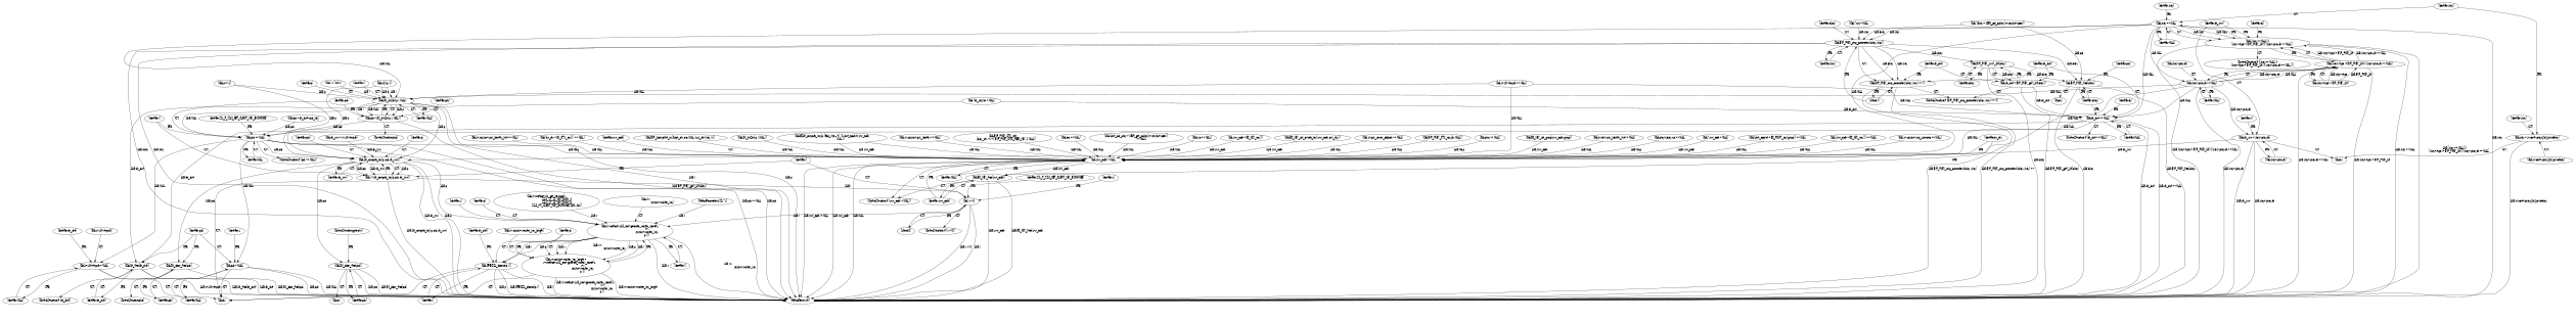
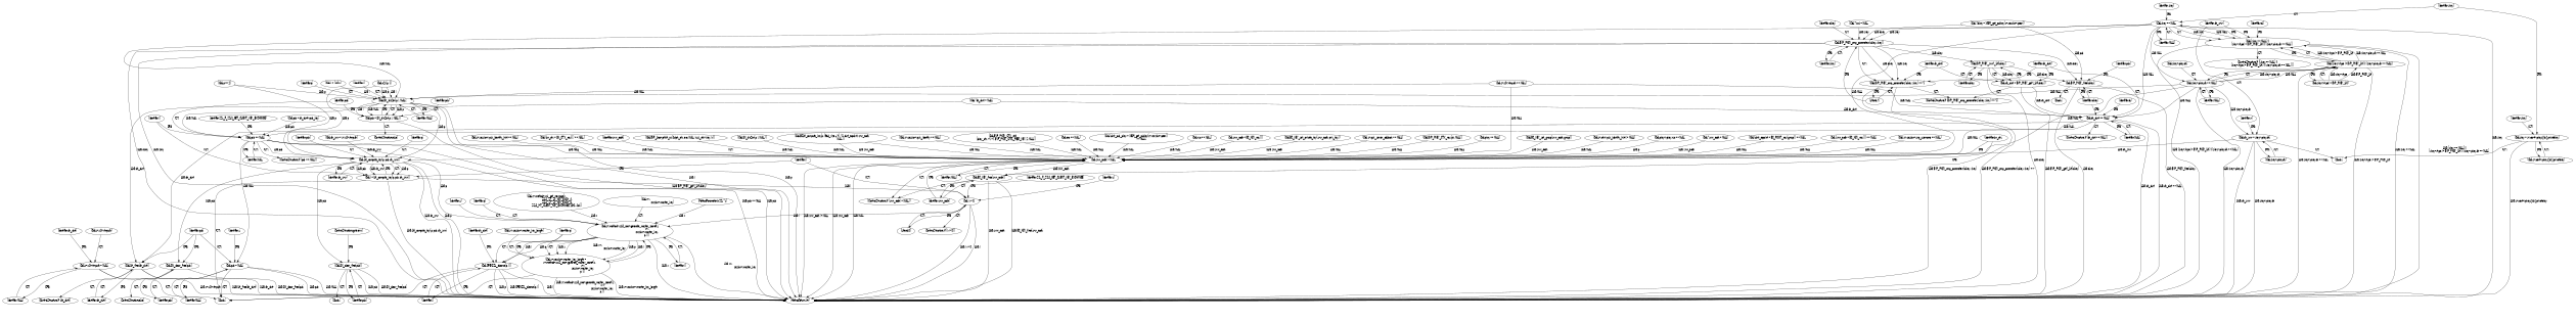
  digraph {
    fontname="Patrick Hand"
    node [fontname="Patrick Hand"]
    edge [fontname="Patrick Hand"]
    n1 [label="(Call,skey = s->cert->pkeys[idx].privatekey)"]
    n2 [label="(Block,)"]
    n3 [label="(Call,s->cert->pkeys[idx].privatekey)"]
    n4 [label="(MethodReturn,int)"]
    n5 [label="(Call,skey == NULL)"]
    n6 [label="(Call,(skey == NULL) ||\n                (skey->type != EVP_PKEY_DH) || (skey->pkey.dh == NULL))"]
    n7 [label="(Call,skey->pkey.dh == NULL)"]
    n8 [label="(Call,dh_clnt == NULL)"]
    n9 [label="(Call,srvr_ecdh != NULL)"]
    n10 [label="(Call,BN_bin2bn(p, i, NULL))"]
    n11 [label="(Call,EVP_PKEY_cmp_parameters(clkey, skey))"]
    n12 [label="(Identifier,NULL)"]
    n13 [label="(Call,(skey->type != EVP_PKEY_DH) || (skey->pkey.dh == NULL))"]
    n14 [label="(ControlStructure,if ((skey == NULL) ||\n                (skey->type != EVP_PKEY_DH) || (skey->pkey.dh == NULL)))"]
    n15 [label="(Call,dh_srvr = skey->pkey.dh)"]
    n16 [label="(Identifier,NULL)"]
    n17 [label="(Call,pub == NULL)"]
    n18 [label="(Call,DH_free(dh_clnt))"]
    n19 [label="(Identifier,NULL)"]
    n20 [label="(ControlStructure,if (dh_clnt == NULL))"]
    n21 [label="(Call,EC_KEY_free(srvr_ecdh))"]
    n22 [label="(ControlStructure,if (srvr_ecdh != NULL))"]
    n23 [label="(Identifier,NULL)"]
    n24 [label="(Call,DH_compute_key(p, pub, dh_srvr))"]
    n25 [label="(Call,pub = BN_bin2bn(p, i, NULL))"]
    n26 [label="(Identifier,NULL)"]
    n27 [label="(Call,EVP_PKEY_cmp_parameters(clkey, skey) == 1)"]
    n28 [label="(Call,EVP_PKEY_srvr1_DH(clkey))"]
    n29 [label="(Call,EVP_PKEY_free(clkey))"]
    n30 [label="(Identifier,skey)"]
    n31 [label="(Call,skey->type != EVP_PKEY_DH)"]
    n32 [label="(Call,skey->pkey.dh)"]
    n33 [label="(Call,i = DH_compute_key(p, pub, dh_srvr))"]
    n34 [label="(Call,s->method->ssl3_enc->generate_master_secret(s,\n                                                        s->\n                                                        session->master_key,\n                                                        p, i))"]
    n35 [label="(Call,BN_clear_free(pub))"]
    n36 [label="(Call,BN_clear_free(pub))"]
    n37 [label="(Identifier,dh_srvr)"]
    n38 [label="(Call,i <= 0)"]
    n39 [label="(Block,)"]
    n40 [label="(Call,s->session->master_key_length =\n            s->method->ssl3_enc->generate_master_secret(s,\n                                                        s->\n                                                        session->master_key,\n                                                        p, i))"]
    n41 [label="(Call,OPENSSL_cleanse(p, i))"]
    n42 [label="(Identifier,i)"]
    n43 [label="(Identifier,pub)"]
    n44 [label="(Block,)"]
    n45 [label="(ControlStructure,else)"]
    n46 [label="(Identifier,pub)"]
    n47 [label="(Literal,0)"]
    n48 [label="(ControlStructure,if (i <= 0))"]
    n49 [label="(Identifier,i)"]
    n50 [label="(Call,s->s3->tmp.dh = NULL)"]
    n51 [label="(Call,pub = NULL)"]
    n52 [label="(Identifier,NULL)"]
    n53 [label="(ControlStructure,if (pub == NULL))"]
    n54 [label="(Identifier,dh_clnt)"]
    n55 [label="(ControlStructure,if (dh_clnt))"]
    n56 [label="(Identifier,NULL)"]
    n57 [label="(Identifier,NULL)"]
    n58 [label="(Identifier,srvr_ecdh)"]
    n59 [label="(ControlStructure,else)"]
    n60 [label="(ControlStructure,if (EVP_PKEY_cmp_parameters(clkey, skey) == 1))"]
    n61 [label="(Literal,1)"]
    n62 [label="(Call,dh_clnt = EVP_PKEY_get1_DH(clkey))"]
    n63 [label="(Identifier,clkey)"]
    n64 [label="(Block,)"]
    n65 [label="(Identifier,clkey)"]
    n66 [label="(Call,EC_KEY_set_group(srvr_ecdh, group))"]
    n67 [label="(Call,s->ctx->psk_identity_hint != NULL)"]
    n68 [label="(Identifier,s)"]
    n69 [label="(Call,pkey->pkey.rsa == NULL)"]
    n70 [label="(Call,*srvr_ecdh = NULL)"]
    n71 [label="(Call,(clnt_ecpoint = EC_POINT_new(group)) == NULL)"]
    n72 [label="(Call,(srvr_ecdh = EC_KEY_new()) == NULL)"]
    n73 [label="(Identifier,clkey)"]
    n74 [label="(Call,n2s(p, i))"]
    n75 [label="(Identifier,p)"]
    n76 [label="(Identifier,dh_clnt)"]
    n77 [label="(Identifier,s)"]
    n78 [label="(Identifier,i)"]
    n79 [label="(Identifier,n)"]
    n80 [label="(Identifier,p)"]
    n81 [label="(Call,s->session->srp_username == NULL)"]
    n82 [label="(Call,s->session->psk_identity_hint == NULL)"]
    n83 [label="(Identifier,dh_clnt)"]
    n84 [label="(Identifier,skey)"]
    n85 [label="(Identifier,skey)"]
    n86 [label="(Call,(bn_ctx = BN_CTX_new()) == NULL)"]
    n87 [label="(Identifier,pub)"]
    n88 [label="(Identifier,skey)"]
    n89 [label="(Identifier,srvr_ecdh)"]
    n90 [label="(Call,*kssl = NULL)"]
    n91 [label="(ControlStructure,goto err;)"]
    n92 [label="(Call,EVP_DecryptInit_ex(&ciph_ctx, enc, NULL, kssl_ctx->key, iv))"]
    n93 [label="(Identifier,dh_clnt)"]
    n94 [label="(Call,s->s3->tmp.dh == NULL)"]
    n95 [label="(Call,p -= 2)"]
    n96 [label="(Call,BN_bin2bn(p, i, NULL))"]
    n97 [label="(Identifier,pub)"]
    n98 [label="(Identifier,SSL_F_SSL3_GET_CLIENT_KEY_EXCHANGE)"]
    n99 [label="(Call,pub = dh_clnt->pub_key)"]
    n100 [label="(Identifier,i)"]
    n101 [label="(Identifier,pub)"]
    n102 [label="(Call,ECDH_compute_key(p, (field_size + 7) / 8, clnt_ecpoint, srvr_ecdh,\n                             NULL))"]
    n103 [label="(Identifier,dh_clnt)"]
    n104 [label="(Call,s->session->psk_identity == NULL)"]
-   n105 [label="(Call,*dh_session = NULL)"]
+   n105 [label="(Call,*dh_clnt = NULL)"]
    n106 [label="(Call,EVP_PKEY_CTX_ctrl\n            (pkey_ctx, -1, -1, EVP_PKEY_CTRL_PEER_KEY, 2, NULL))"]
    n107 [label="(Identifier,p)"]
    n108 [label="(Identifier,pub)"]
    n109 [label="(Call,s->method->ssl_get_message(s,\n                                   SSL3_ST_SR_KEY_EXCH_A,\n                                   SSL3_ST_SR_KEY_EXCH_B,\n                                   SSL3_MT_CLIENT_KEY_EXCHANGE, 2048, &ok))"]
    n110 [label="(Call,*clkey = X509_get_pubkey(s->session->peer))"]
    n111 [label="(Call,s->\n                                                        session->master_key)"]
    n112 [label="(MethodParameterIn,SSL *s)"]
    n113 [label="(Call,enc == NULL)"]
    n114 [label="(Identifier,s)"]
    n115 [label="(Call,s->session->master_key_length)"]
    n116 [label="(Call,(clnt_pub_pkey = X509_get_pubkey(s->session->peer))\n                 == NULL)"]
    n117 [label="(Call,rsa == NULL)"]
    n118 [label="(Call,s->s3->tmp.dh)"]
    n119 [label="(Identifier,SSL_F_SSL3_GET_CLIENT_KEY_EXCHANGE)"]
    n120 [label="(Identifier,al)"]
    n121 [label="(Call,dh_srvr = s->s3->tmp.dh)"]
    n122 [label="(Identifier,al)"]
    n123 [label="(Identifier,dh_srvr)"]
    n124 [label="(Identifier,p)"]
    n125 [label="(Call,srvr_ecdh = EC_KEY_new())"]
    n126 [label="(Identifier,pub)"]
    n127 [label="(Call,EC_KEY_set_private_key(srvr_ecdh, priv_key))"]
    n128 [label="(Identifier,i)"]
    n129 [label="(Call,s->psk_server_callback == NULL)"]
    n130 [label="(Identifier,bn_ctx)"]
    n131 [label="(Call,i = (int)n)"]
    n132 [label="(Call,EVP_PKEY_CTX_new(pk, NULL))"]
    n133 [label="(Call,pkey == NULL)"]
    n134 [label="(Call,skey->pkey.dh)"]
    n1 -> n2 [label="AST: "]
+   n1 -> n3 [label="CFG: "]
    n1 -> n4 [label="DDG: s->cert->pkeys[idx].privatekey"]
    n3 -> n1 [label="AST: "]
    n5 -> n4 [label="DDG: skey"]
    n5 -> n6 [label="AST: "]
    n5 -> n6 [label="DDG: skey"]
    n5 -> n6 [label="DDG: NULL"]
    n5 -> n7 [label="DDG: NULL"]
    n5 -> n8 [label="DDG: NULL"]
    n5 -> n9 [label="DDG: NULL"]
    n5 -> n10 [label="DDG: NULL"]
    n5 -> n11 [label="DDG: skey"]
    n5 -> n12 [label="CFG: "]
    n6 -> n4 [label="DDG: skey == NULL"]
    n6 -> n4 [label="DDG: (skey == NULL) ||\n                (skey->type != EVP_PKEY_DH) || (skey->pkey.dh == NULL)"]
    n6 -> n4 [label="DDG: (skey->type != EVP_PKEY_DH) || (skey->pkey.dh == NULL)"]
    n6 -> n5 [label="CFG: "]
    n6 -> n13 [label="CFG: "]
    n6 -> n14 [label="AST: "]
    n7 -> n4 [label="DDG: skey->pkey.dh"]
    n7 -> n8 [label="DDG: NULL"]
    n7 -> n9 [label="DDG: NULL"]
    n7 -> n10 [label="DDG: NULL"]
    n7 -> n13 [label="AST: "]
    n7 -> n13 [label="DDG: skey->pkey.dh"]
    n7 -> n13 [label="DDG: NULL"]
    n7 -> n15 [label="DDG: skey->pkey.dh"]
    n7 -> n16 [label="CFG: "]
    n8 -> n4 [label="DDG: dh_clnt"]
    n8 -> n4 [label="DDG: dh_clnt == NULL"]
    n8 -> n9 [label="DDG: NULL"]
    n8 -> n17 [label="DDG: NULL"]
    n8 -> n18 [label="DDG: dh_clnt"]
    n8 -> n19 [label="CFG: "]
    n8 -> n20 [label="AST: "]
    n9 -> n4 [label="DDG: srvr_ecdh != NULL"]
    n9 -> n4 [label="DDG: srvr_ecdh"]
    n9 -> n4 [label="DDG: NULL"]
    n9 -> n21 [label="DDG: srvr_ecdh"]
    n9 -> n22 [label="AST: "]
    n9 -> n23 [label="CFG: "]
    n10 -> n4 [label="DDG: i"]
    n10 -> n4 [label="DDG: p"]
    n10 -> n17 [label="DDG: NULL"]
    n10 -> n24 [label="DDG: p"]
    n10 -> n25 [label="AST: "]
    n10 -> n25 [label="DDG: p"]
    n10 -> n25 [label="DDG: i"]
    n10 -> n25 [label="DDG: NULL"]
    n10 -> n26 [label="CFG: "]
    n11 -> n4 [label="DDG: clkey"]
    n11 -> n4 [label="DDG: skey"]
    n11 -> n27 [label="AST: "]
    n11 -> n27 [label="DDG: clkey"]
    n11 -> n27 [label="DDG: skey"]
    n11 -> n28 [label="DDG: clkey"]
    n11 -> n29 [label="DDG: clkey"]
    n11 -> n30 [label="CFG: "]
    n12 -> n5 [label="AST: "]
    n13 -> n4 [label="DDG: skey->pkey.dh == NULL"]
    n13 -> n4 [label="DDG: skey->type != EVP_PKEY_DH"]
    n13 -> n6 [label="AST: "]
    n13 -> n6 [label="DDG: skey->type != EVP_PKEY_DH"]
    n13 -> n6 [label="DDG: skey->pkey.dh == NULL"]
    n13 -> n7 [label="CFG: "]
    n13 -> n31 [label="CFG: "]
    n15 -> n2 [label="AST: "]
    n15 -> n4 [label="DDG: dh_srvr"]
    n15 -> n4 [label="DDG: skey->pkey.dh"]
    n15 -> n24 [label="DDG: dh_srvr"]
    n15 -> n32 [label="CFG: "]
    n16 -> n7 [label="AST: "]
    n17 -> n4 [label="DDG: pub == NULL"]
    n17 -> n4 [label="DDG: pub"]
    n17 -> n9 [label="DDG: NULL"]
    n17 -> n24 [label="DDG: pub"]
-   n17 -> n50 [label="DDG: NULL"]
    n17 -> n51 [label="DDG: NULL"]
    n17 -> n52 [label="CFG: "]
    n17 -> n53 [label="AST: "]
    n18 -> n4 [label="DDG: DH_free(dh_clnt)"]
    n18 -> n4 [label="DDG: dh_clnt"]
    n18 -> n54 [label="CFG: "]
    n18 -> n55 [label="AST: "]
    n19 -> n8 [label="AST: "]
    n21 -> n4 [label="DDG: srvr_ecdh"]
    n21 -> n4 [label="DDG: EC_KEY_free(srvr_ecdh)"]
    n21 -> n22 [label="AST: "]
    n21 -> n58 [label="CFG: "]
    n23 -> n9 [label="AST: "]
    n24 -> n4 [label="DDG: dh_srvr"]
    n24 -> n4 [label="DDG: p"]
    n24 -> n33 [label="AST: "]
    n24 -> n33 [label="DDG: p"]
    n24 -> n33 [label="DDG: pub"]
    n24 -> n33 [label="DDG: dh_srvr"]
    n24 -> n34 [label="DDG: p"]
    n24 -> n35 [label="DDG: pub"]
    n24 -> n36 [label="DDG: pub"]
    n24 -> n37 [label="CFG: "]
    n25 -> n4 [label="DDG: EVP_PKEY_get1_DH(clkey)"]
    n25 -> n10 [label="CFG: "]
-   n25 -> n17 [label="DDG: pub"]
    n25 -> n59 [label="AST: "]
    n26 -> n10 [label="AST: "]
    n27 -> n4 [label="DDG: EVP_PKEY_cmp_parameters(clkey, skey)"]
    n27 -> n4 [label="DDG: EVP_PKEY_cmp_parameters(clkey, skey) == 1"]
    n27 -> n60 [label="AST: "]
    n27 -> n61 [label="CFG: "]
    n28 -> n4 [label="DDG: clkey"]
    n28 -> n29 [label="DDG: clkey"]
    n28 -> n62 [label="AST: "]
    n28 -> n62 [label="DDG: clkey"]
    n28 -> n63 [label="CFG: "]
    n29 -> n4 [label="DDG: clkey"]
    n29 -> n4 [label="DDG: EVP_PKEY_free(clkey)"]
    n29 -> n64 [label="AST: "]
    n29 -> n65 [label="CFG: "]
    n30 -> n11 [label="AST: "]
    n31 -> n13 [label="AST: "]
    n31 -> n13 [label="DDG: skey->type"]
    n31 -> n13 [label="DDG: EVP_PKEY_DH"]
    n32 -> n15 [label="AST: "]
    n33 -> n4 [label="DDG: DH_compute_key(p, pub, dh_srvr)"]
    n33 -> n24 [label="CFG: "]
    n33 -> n38 [label="DDG: i"]
    n33 -> n39 [label="AST: "]
    n34 -> n4 [label="DDG: s"]
    n34 -> n4 [label="DDG: s->\n                                                        session->master_key"]
    n34 -> n40 [label="AST: "]
    n34 -> n40 [label="DDG: s"]
    n34 -> n40 [label="DDG: s->\n                                                        session->master_key"]
    n34 -> n40 [label="DDG: p"]
    n34 -> n40 [label="DDG: i"]
    n34 -> n41 [label="DDG: p"]
    n34 -> n41 [label="DDG: i"]
    n34 -> n42 [label="CFG: "]
    n35 -> n4 [label="DDG: pub"]
    n35 -> n4 [label="DDG: BN_clear_free(pub)"]
    n35 -> n43 [label="CFG: "]
    n35 -> n44 [label="AST: "]
    n36 -> n4 [label="DDG: BN_clear_free(pub)"]
    n36 -> n45 [label="AST: "]
    n36 -> n46 [label="CFG: "]
    n37 -> n24 [label="AST: "]
    n38 -> n4 [label="DDG: i <= 0"]
    n38 -> n4 [label="DDG: i"]
    n38 -> n34 [label="DDG: i"]
    n38 -> n47 [label="CFG: "]
    n38 -> n48 [label="AST: "]
    n40 -> n4 [label="DDG: s->method->ssl3_enc->generate_master_secret(s,\n                                                        s->\n                                                        session->master_key,\n                                                        p, i)"]
    n40 -> n4 [label="DDG: s->session->master_key_length"]
    n40 -> n34 [label="CFG: "]
    n40 -> n39 [label="AST: "]
    n41 -> n4 [label="DDG: i"]
    n41 -> n4 [label="DDG: p"]
    n41 -> n4 [label="DDG: OPENSSL_cleanse(p, i)"]
    n41 -> n39 [label="AST: "]
    n41 -> n49 [label="CFG: "]
    n42 -> n34 [label="AST: "]
    n43 -> n35 [label="AST: "]
    n46 -> n36 [label="AST: "]
    n47 -> n38 [label="AST: "]
    n49 -> n41 [label="AST: "]
    n50 -> n4 [label="DDG: s->s3->tmp.dh"]
    n50 -> n39 [label="AST: "]
    n50 -> n56 [label="CFG: "]
    n51 -> n4 [label="DDG: pub"]
    n51 -> n4 [label="DDG: NULL"]
    n51 -> n39 [label="AST: "]
    n51 -> n57 [label="CFG: "]
    n52 -> n17 [label="AST: "]
    n54 -> n18 [label="AST: "]
    n56 -> n50 [label="AST: "]
    n57 -> n51 [label="AST: "]
    n58 -> n9 [label="CFG: "]
    n58 -> n21 [label="AST: "]
    n61 -> n11 [label="CFG: "]
    n61 -> n27 [label="AST: "]
    n62 -> n4 [label="DDG: EVP_PKEY_get1_DH(clkey)"]
    n62 -> n8 [label="DDG: dh_clnt"]
    n62 -> n28 [label="CFG: "]
    n62 -> n60 [label="AST: "]
    n63 -> n28 [label="AST: "]
    n65 -> n8 [label="CFG: "]
    n65 -> n29 [label="AST: "]
    n66 -> n9 [label="DDG: srvr_ecdh"]
    n67 -> n9 [label="DDG: NULL"]
    n68 -> n34 [label="AST: "]
-   n69 -> n9 [label="DDG: NULL"]
+   n69 -> n9 [label="DDG: p"]
    n70 -> n9 [label="DDG: srvr_ecdh"]
    n71 -> n9 [label="DDG: NULL"]
    n72 -> n9 [label="DDG: NULL"]
    n73 -> n11 [label="AST: "]
    n74 -> n10 [label="DDG: p"]
    n74 -> n10 [label="DDG: i"]
    n74 -> n24 [label="DDG: p"]
    n75 -> n34 [label="AST: "]
    n76 -> n50 [label="CFG: "]
    n77 -> n51 [label="CFG: "]
    n78 -> n10 [label="AST: "]
    n79 -> n15 [label="CFG: "]
    n80 -> n40 [label="CFG: "]
    n80 -> n41 [label="AST: "]
    n81 -> n9 [label="DDG: NULL"]
    n82 -> n9 [label="DDG: NULL"]
    n83 -> n27 [label="CFG: "]
    n83 -> n62 [label="AST: "]
    n84 -> n1 [label="AST: "]
    n85 -> n5 [label="CFG: "]
    n86 -> n9 [label="DDG: NULL"]
    n87 -> n25 [label="AST: "]
    n88 -> n1 [label="CFG: "]
    n88 -> n5 [label="AST: "]
    n89 -> n9 [label="AST: "]
    n90 -> n11 [label="DDG: skey"]
    n91 -> n35 [label="CFG: "]
    n92 -> n9 [label="DDG: NULL"]
    n93 -> n8 [label="AST: "]
    n93 -> n27 [label="CFG: "]
    n93 -> n62 [label="CFG: "]
    n94 -> n8 [label="DDG: NULL"]
    n94 -> n9 [label="DDG: NULL"]
    n94 -> n10 [label="DDG: NULL"]
    n95 -> n10 [label="DDG: p"]
    n95 -> n24 [label="DDG: p"]
    n96 -> n9 [label="DDG: NULL"]
    n97 -> n24 [label="AST: "]
    n98 -> n17 [label="CFG: "]
    n99 -> n17 [label="DDG: pub"]
    n100 -> n17 [label="CFG: "]
    n100 -> n33 [label="AST: "]
    n101 -> n29 [label="CFG: "]
    n102 -> n9 [label="DDG: srvr_ecdh"]
    n102 -> n9 [label="DDG: NULL"]
    n103 -> n41 [label="CFG: "]
    n104 -> n9 [label="DDG: NULL"]
    n105 -> n8 [label="DDG: dh_clnt"]
    n105 -> n18 [label="DDG: dh_clnt"]
    n106 -> n9 [label="DDG: NULL"]
    n107 -> n10 [label="AST: "]
    n108 -> n17 [label="AST: "]
    n108 -> n25 [label="CFG: "]
    n109 -> n34 [label="DDG: s"]
    n110 -> n11 [label="DDG: clkey"]
    n110 -> n29 [label="DDG: pub"]
    n111 -> n34 [label="AST: "]
    n112 -> n34 [label="DDG: s"]
    n113 -> n9 [label="DDG: NULL"]
    n114 -> n38 [label="CFG: "]
    n115 -> n40 [label="AST: "]
    n116 -> n9 [label="DDG: NULL"]
    n117 -> n9 [label="DDG: NULL"]
    n118 -> n50 [label="AST: "]
    n119 -> n38 [label="CFG: "]
    n120 -> n8 [label="CFG: "]
    n121 -> n24 [label="DDG: dh_srvr"]
    n122 -> n6 [label="CFG: "]
    n123 -> n6 [label="CFG: "]
    n123 -> n15 [label="AST: "]
    n124 -> n24 [label="AST: "]
    n125 -> n9 [label="DDG: srvr_ecdh"]
    n126 -> n18 [label="CFG: "]
    n126 -> n36 [label="CFG: "]
    n126 -> n51 [label="AST: "]
    n127 -> n9 [label="DDG: srvr_ecdh"]
    n128 -> n33 [label="CFG: "]
    n128 -> n38 [label="AST: "]
    n129 -> n9 [label="DDG: NULL"]
    n130 -> n9 [label="CFG: "]
    n130 -> n21 [label="CFG: "]
    n131 -> n10 [label="DDG: i"]
    n132 -> n9 [label="DDG: NULL"]
    n133 -> n9 [label="DDG: NULL"]
    n134 -> n7 [label="AST: "]
  }
